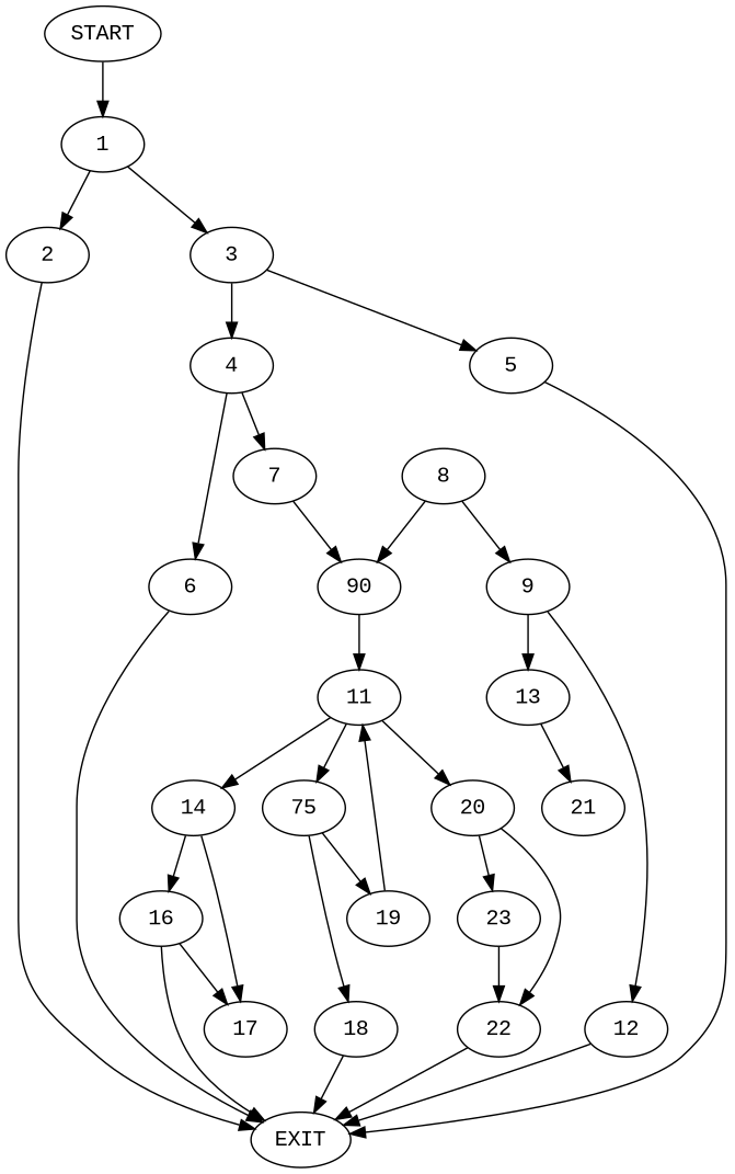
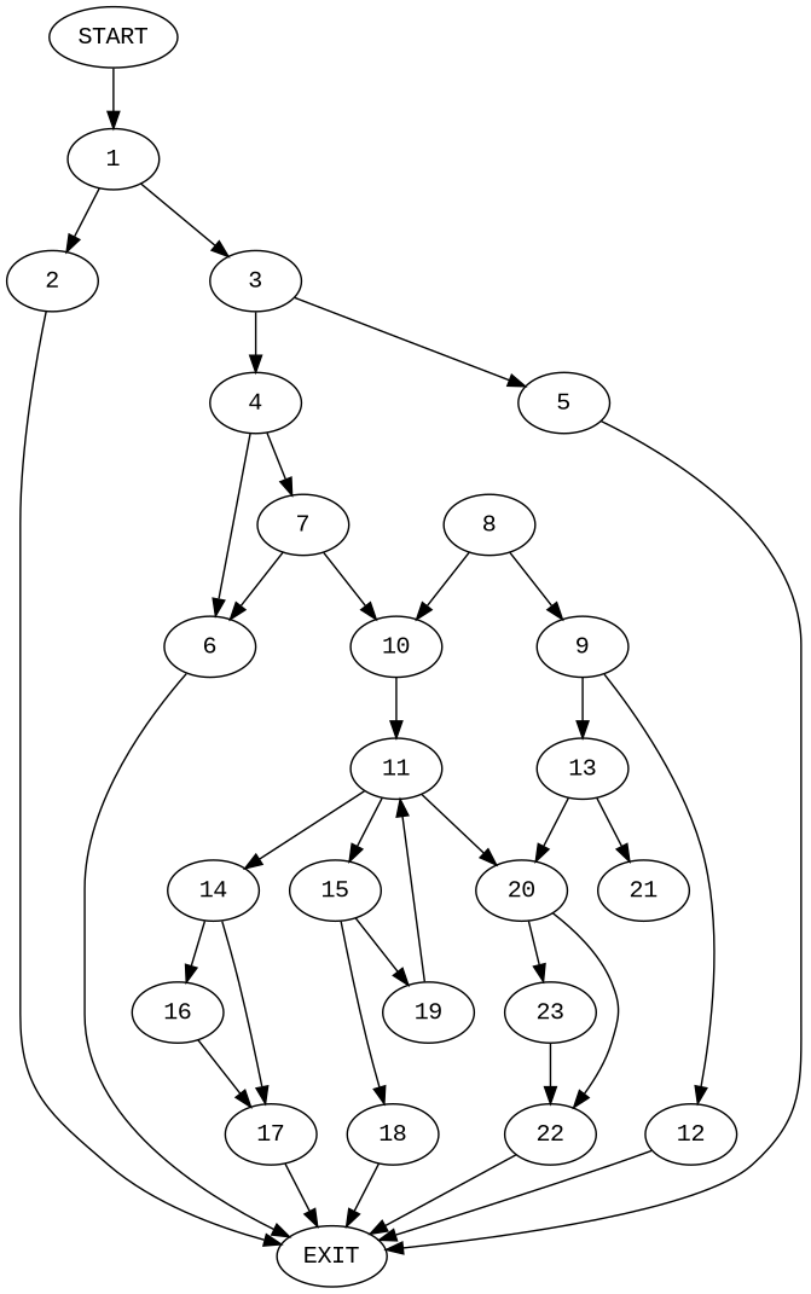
  digraph {
    fontname="Liberation Mono"
    node [fontname="Liberation Mono"]
    edge [fontname="Liberation Mono"]
    n1 [label=START]
    1
    2
    3
    n5 [label=EXIT]
    4
    5
    6
    7
-   10 [label=90]
+   10
    8
    9
    12
    13
    11
    20
    21
    14
-   15 [label=75]
+   15
    16
    17
    18
    19
    22
    23
    n1 -> 1
    1 -> 2
    1 -> 3
    2 -> n5
    3 -> 4
    3 -> 5
    4 -> 6
    4 -> 7
    5 -> n5
    6 -> n5
+   7 -> 6
    7 -> 10
    10 -> 11
    8 -> 10
    8 -> 9
    9 -> 12
    9 -> 13
    12 -> n5
+   13 -> 20
    13 -> 21
    11 -> 20
    11 -> 14
    11 -> 15
    20 -> 22
    20 -> 23
    14 -> 16
    14 -> 17
    15 -> 18
    15 -> 19
    16 -> 17
-   16 -> n5
+   17 -> n5
    18 -> n5
    19 -> 11
    22 -> n5
    23 -> 22
  }
